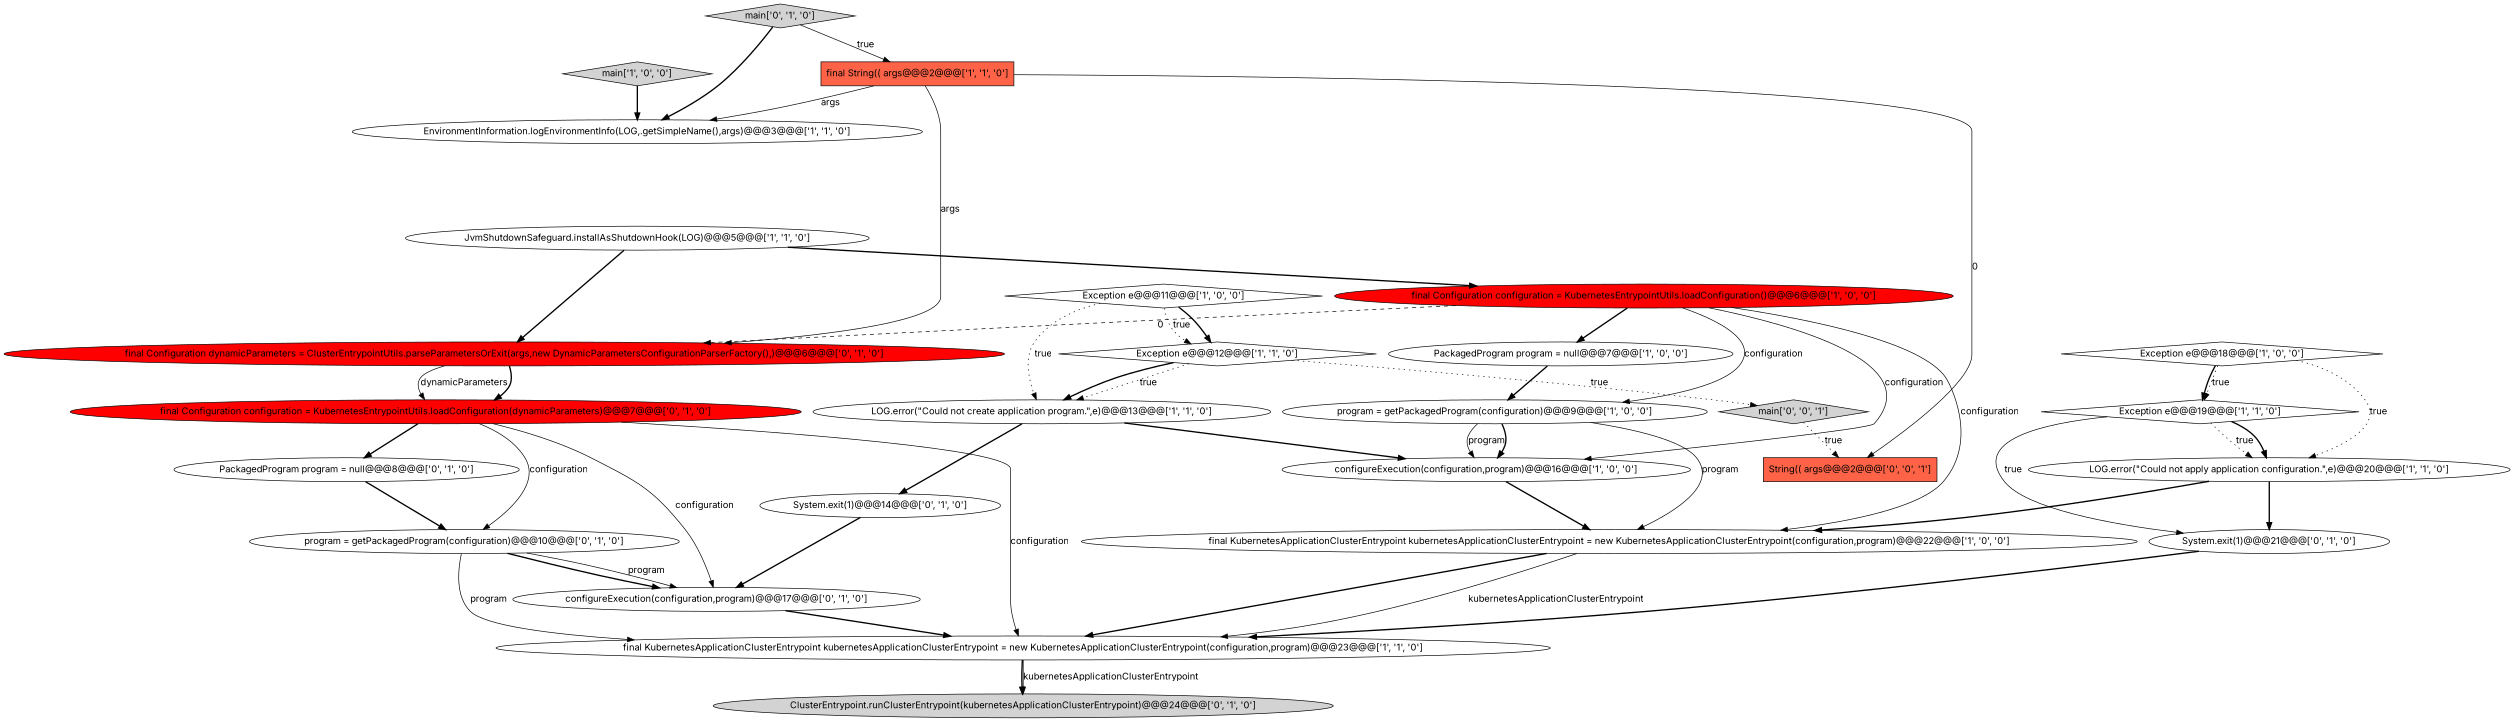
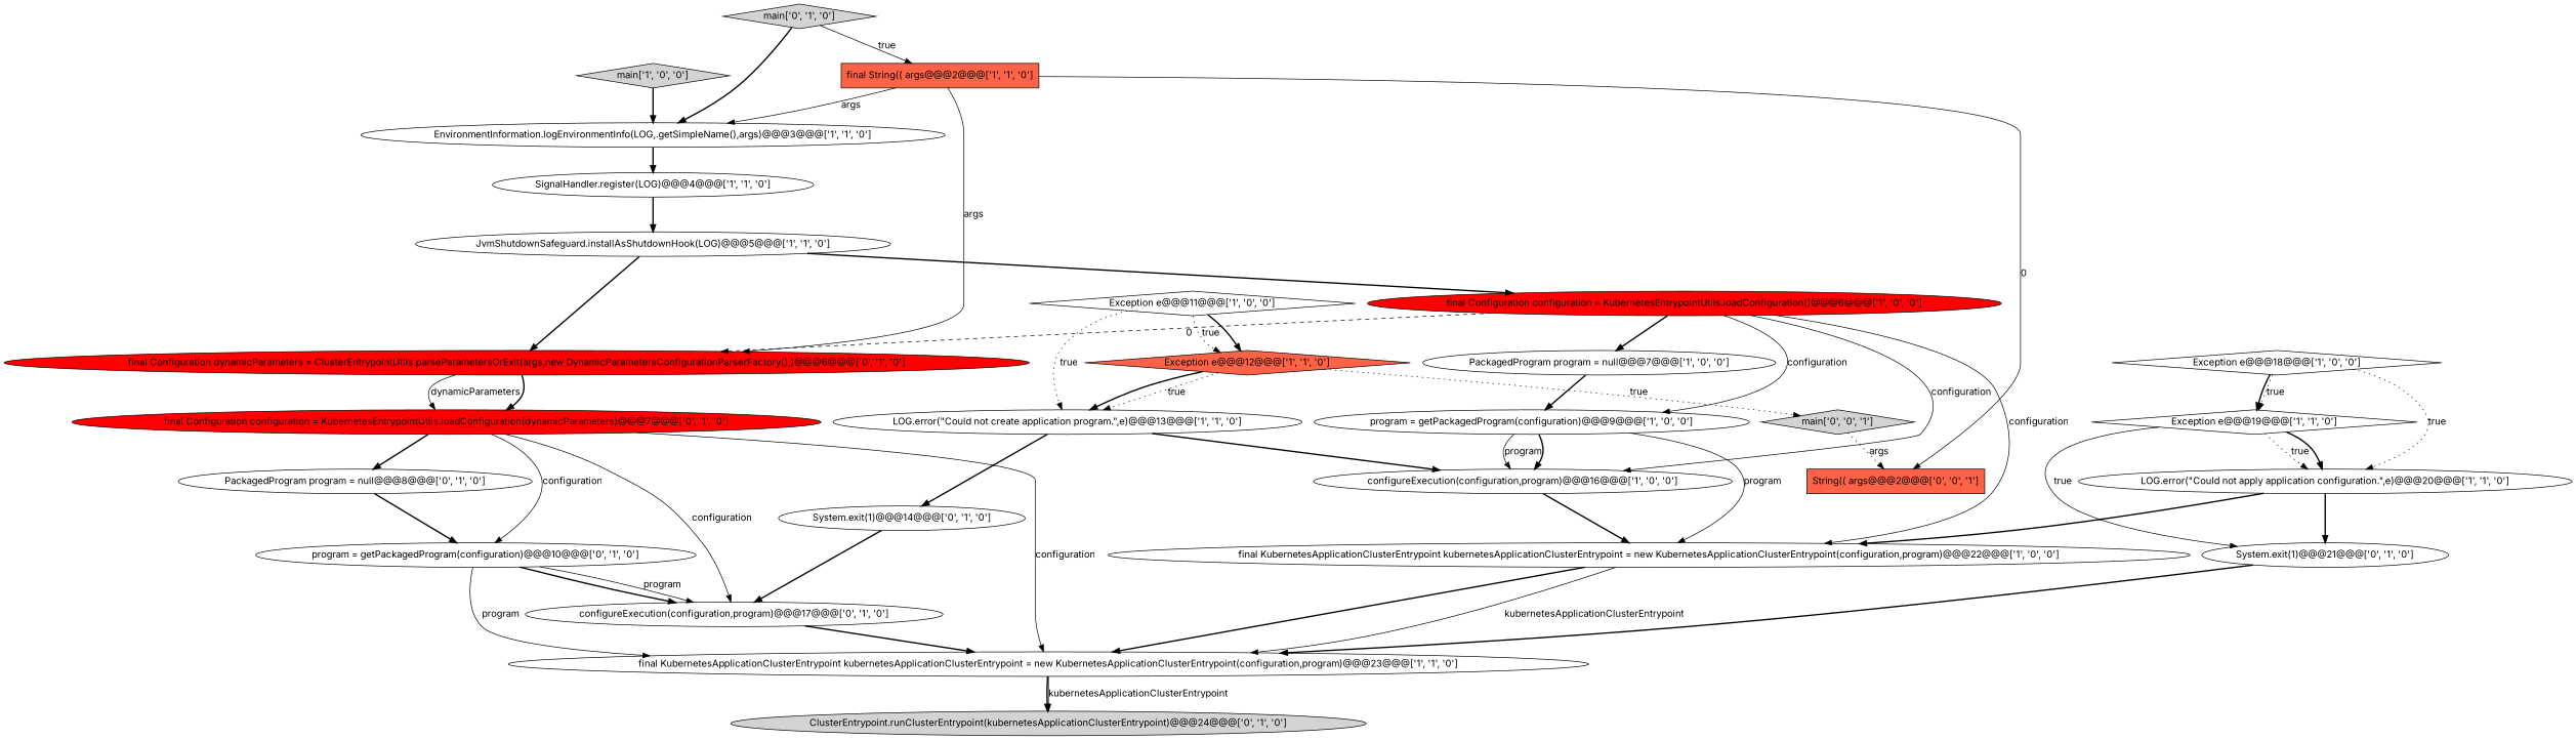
  digraph {
    fontname=Inter
    node [fillcolor=white fontname=Inter shape=ellipse style=filled]
    edge [fontname=Inter style=bold]
    n1 [fillcolor=tomato label="final String(( args@@@2@@@['1', '1', '0']" shape=box]
    n2 [fillcolor=red label="final Configuration dynamicParameters = ClusterEntrypointUtils.parseParametersOrExit(args,new DynamicParametersConfigurationParserFactory(),)@@@6@@@['0', '1', '0']"]
    n3 [fillcolor=tomato label="String(( args@@@2@@@['0', '0', '1']" shape=box]
    n4 [label="EnvironmentInformation.logEnvironmentInfo(LOG,.getSimpleName(),args)@@@3@@@['1', '1', '0']"]
    n5 [fillcolor=red label="final Configuration configuration = KubernetesEntrypointUtils.loadConfiguration(dynamicParameters)@@@7@@@['0', '1', '0']"]
+   n6 [label="SignalHandler.register(LOG)@@@4@@@['1', '1', '0']"]
    n7 [label="program = getPackagedProgram(configuration)@@@9@@@['1', '0', '0']"]
    n8 [label="final KubernetesApplicationClusterEntrypoint kubernetesApplicationClusterEntrypoint = new KubernetesApplicationClusterEntrypoint(configuration,program)@@@22@@@['1', '0', '0']"]
    n9 [label="configureExecution(configuration,program)@@@16@@@['1', '0', '0']"]
    n10 [label="final KubernetesApplicationClusterEntrypoint kubernetesApplicationClusterEntrypoint = new KubernetesApplicationClusterEntrypoint(configuration,program)@@@23@@@['1', '1', '0']"]
    n11 [label="configureExecution(configuration,program)@@@17@@@['0', '1', '0']"]
    n12 [label="PackagedProgram program = null@@@8@@@['0', '1', '0']"]
    n13 [label="program = getPackagedProgram(configuration)@@@10@@@['0', '1', '0']"]
    n14 [fillcolor=lightgray label="ClusterEntrypoint.runClusterEntrypoint(kubernetesApplicationClusterEntrypoint)@@@24@@@['0', '1', '0']"]
    n15 [label="System.exit(1)@@@21@@@['0', '1', '0']"]
-   n16 [label="Exception e@@@12@@@['1', '1', '0']" shape=diamond]
+   n16 [fillcolor=tomato label="Exception e@@@12@@@['1', '1', '0']" shape=diamond]
    n17 [label="LOG.error(\"Could not create application program.\",e)@@@13@@@['1', '1', '0']"]
    n18 [fillcolor=lightgray label="main['0', '0', '1']" shape=diamond]
    n19 [label="System.exit(1)@@@14@@@['0', '1', '0']"]
    n20 [label="PackagedProgram program = null@@@7@@@['1', '0', '0']"]
    n21 [label="Exception e@@@19@@@['1', '1', '0']" shape=diamond]
    n22 [label="LOG.error(\"Could not apply application configuration.\",e)@@@20@@@['1', '1', '0']"]
    n23 [fillcolor=lightgray label="main['0', '1', '0']" shape=diamond]
    n24 [label="JvmShutdownSafeguard.installAsShutdownHook(LOG)@@@5@@@['1', '1', '0']"]
    n25 [fillcolor=lightgray label="main['1', '0', '0']" shape=diamond]
    n26 [fillcolor=red label="final Configuration configuration = KubernetesEntrypointUtils.loadConfiguration()@@@6@@@['1', '0', '0']"]
    n27 [label="Exception e@@@11@@@['1', '0', '0']" shape=diamond]
    n28 [label="Exception e@@@18@@@['1', '0', '0']" shape=diamond]
    n1 -> n2 [label=args style=solid]
    n1 -> n3 [label=0 style=solid]
    n1 -> n4 [label=args style=solid]
    n2 -> n5 [label=dynamicParameters style=solid]
    n2 -> n5
+   n4 -> n6
    n5 -> n10 [label=configuration style=solid]
    n5 -> n11 [label=configuration style=solid]
    n5 -> n12
    n5 -> n13 [label=configuration style=solid]
+   n6 -> n24
    n7 -> n8 [label=program style=solid]
    n7 -> n9 [label=program style=solid]
    n7 -> n9
    n8 -> n10 [label=kubernetesApplicationClusterEntrypoint style=solid]
    n8 -> n10
    n9 -> n8
    n10 -> n14
    n10 -> n14 [label=kubernetesApplicationClusterEntrypoint style=solid]
    n11 -> n10
    n12 -> n13
    n13 -> n10 [label=program style=solid]
    n13 -> n11
    n13 -> n11 [label=program style=solid]
    n15 -> n10
    n16 -> n17
    n16 -> n17 [label=true style=dotted]
    n16 -> n18 [label=true style=dotted]
    n17 -> n9
    n17 -> n19
-   n18 -> n3 [label=true style=dotted]
+   n18 -> n3 [label=args style=dotted]
    n19 -> n11
    n20 -> n7
    n21 -> n15 [label=true style=solid]
    n21 -> n22 [label=true style=dotted]
    n21 -> n22
    n22 -> n8
    n22 -> n15
    n23 -> n1 [label=true style=solid]
    n23 -> n4
    n24 -> n2
    n24 -> n26
    n25 -> n4
    n26 -> n2 [label=0 style=dashed]
    n26 -> n7 [label=configuration style=solid]
    n26 -> n8 [label=configuration style=solid]
    n26 -> n9 [label=configuration style=solid]
    n26 -> n20
    n27 -> n16
    n27 -> n16 [label=true style=dotted]
    n27 -> n17 [label=true style=dotted]
    n28 -> n21
    n28 -> n21 [label=true style=dotted]
    n28 -> n22 [label=true style=dotted]
  }
